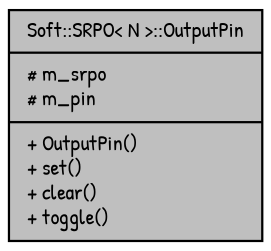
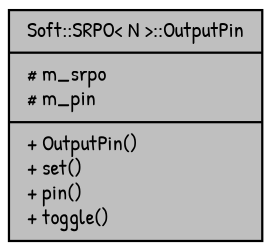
  digraph {
    fontname="Patrick Hand"
-   n1 [color=black fillcolor=grey75 fontcolor=black fontname="Patrick Hand" fontsize=10 height=0.2 label="{Soft::SRPO\< N \>::OutputPin\n|# m_srpo\l# m_pin\l|+ OutputPin()\l+ set()\l+ clear()\l+ toggle()\l}" shape=record style=filled width=0.4]
+   n1 [color=black fillcolor=grey75 fontcolor=black fontname="Patrick Hand" fontsize=10 height=0.2 label="{Soft::SRPO\< N \>::OutputPin\n|# m_srpo\l# m_pin\l|+ OutputPin()\l+ set()\l+ pin()\l+ toggle()\l}" shape=record style=filled width=0.4]
  }
